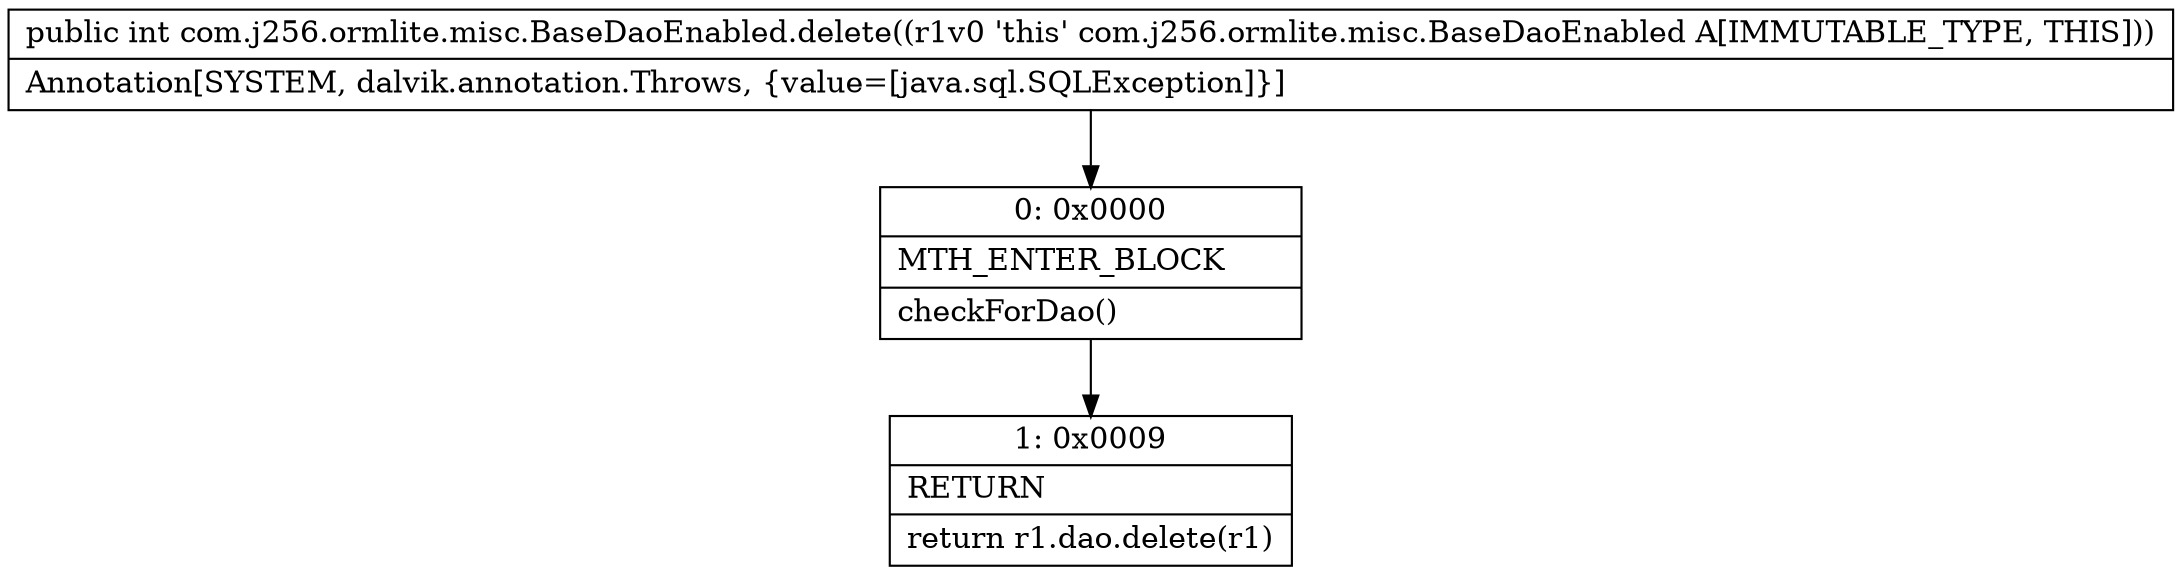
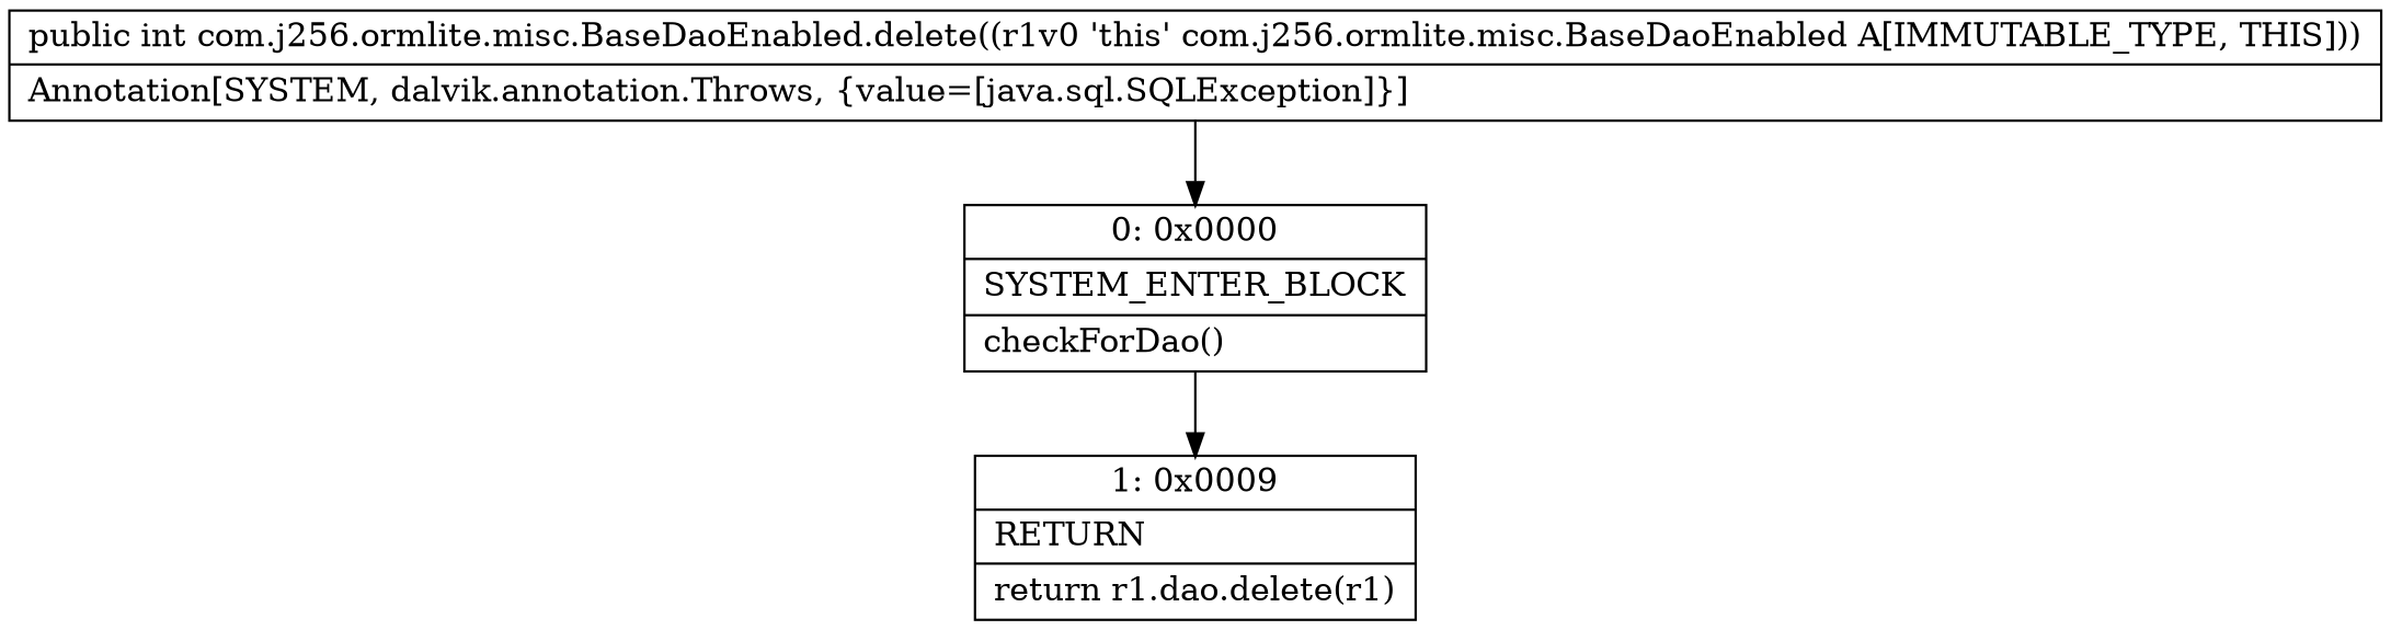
  digraph {
    node [shape=record]
-   n1 [label="{0\:\ 0x0000|MTH_ENTER_BLOCK\l|checkForDao()\l}"]
+   n1 [label="{0\:\ 0x0000|SYSTEM_ENTER_BLOCK\l|checkForDao()\l}"]
    n2 [label="{1\:\ 0x0009|RETURN\l|return r1.dao.delete(r1)\l}"]
    n3 [label="{public int com.j256.ormlite.misc.BaseDaoEnabled.delete((r1v0 'this' com.j256.ormlite.misc.BaseDaoEnabled A[IMMUTABLE_TYPE, THIS]))  | Annotation[SYSTEM, dalvik.annotation.Throws, \{value=[java.sql.SQLException]\}]\l}"]
    n1 -> n2
    n3 -> n1
  }
